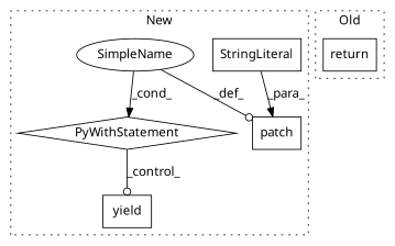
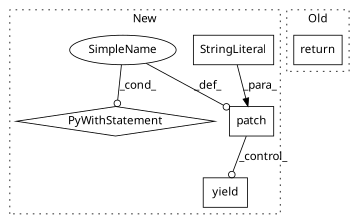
  digraph {
    fontname="Noto Sans"
    node [fontname="Noto Sans" l=7 shape=box]
    edge [arrowhead=odot fontname="Noto Sans"]
    n1 [a=32 l="6,1" label=patch s="2063,2090"]
    n2 [a=104 l="10,2" label=PyWithStatement s="2053,2091" shape=diamond]
    n3 [a=45 l=11 label=StringLiteral s=2069]
    n4 [a=42 label=SimpleName shape=ellipse l=""]
    n5 [a=112 label=yield s=2267]
    n6 [a=41 label=return s=2190]
    subgraph cluster_1 {
      label=New
      style=dotted
      n1
      n2
      n3
      n4
      n5
    }
    subgraph cluster_2 {
      label=Old
      style=dotted
      n6
    }
-   n2 -> n5 [label=_control_]
+   n1 -> n5 [label=_control_]
    n3 -> n1 [arrowhead=normal label=_para_]
    n4 -> n1 [label=_def_]
-   n4 -> n2 [arrowhead=normal label=_cond_]
+   n4 -> n2 [label=_cond_]
  }
